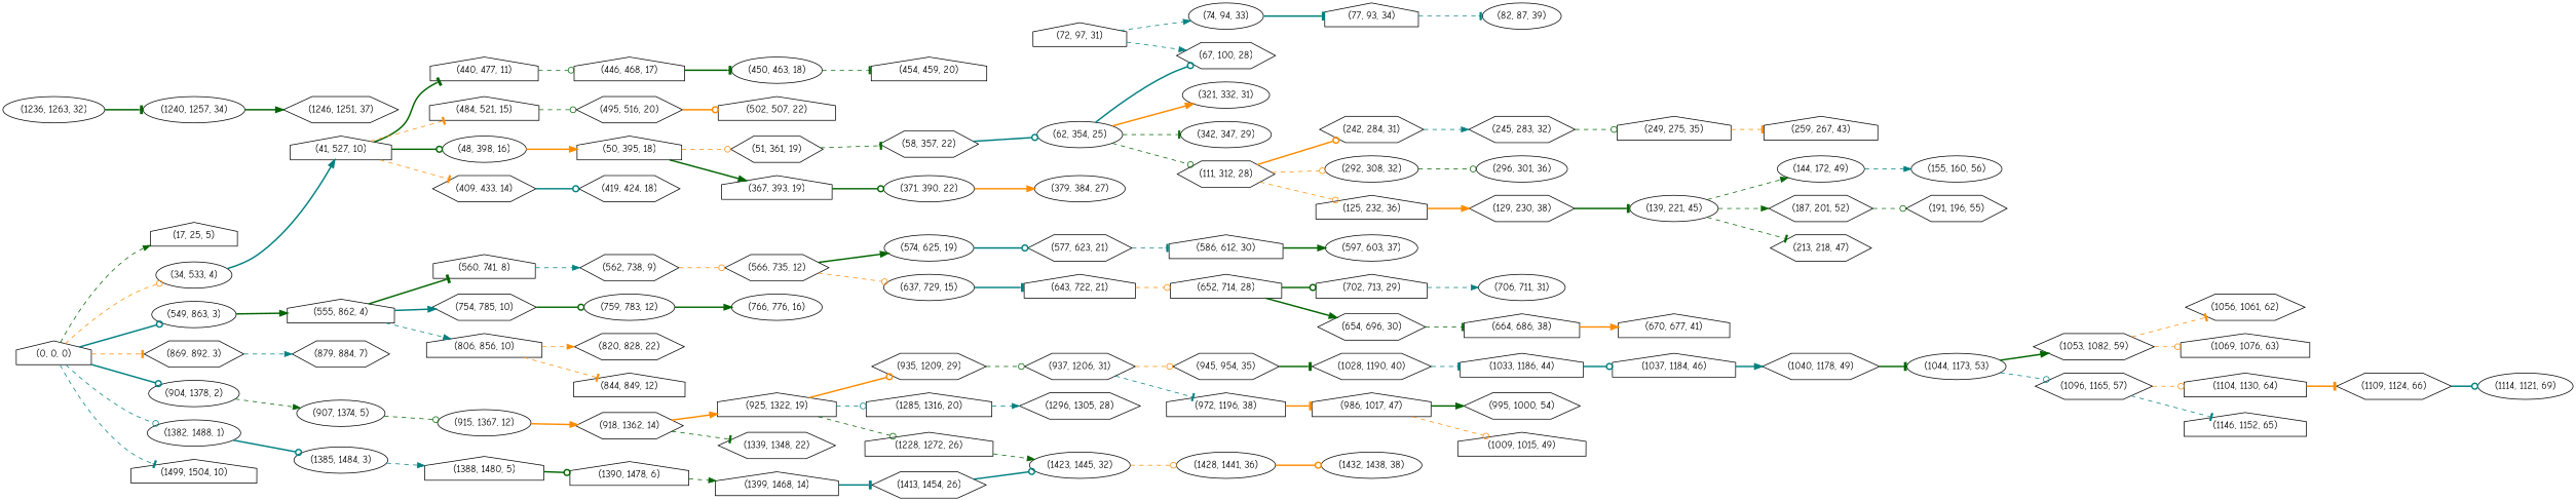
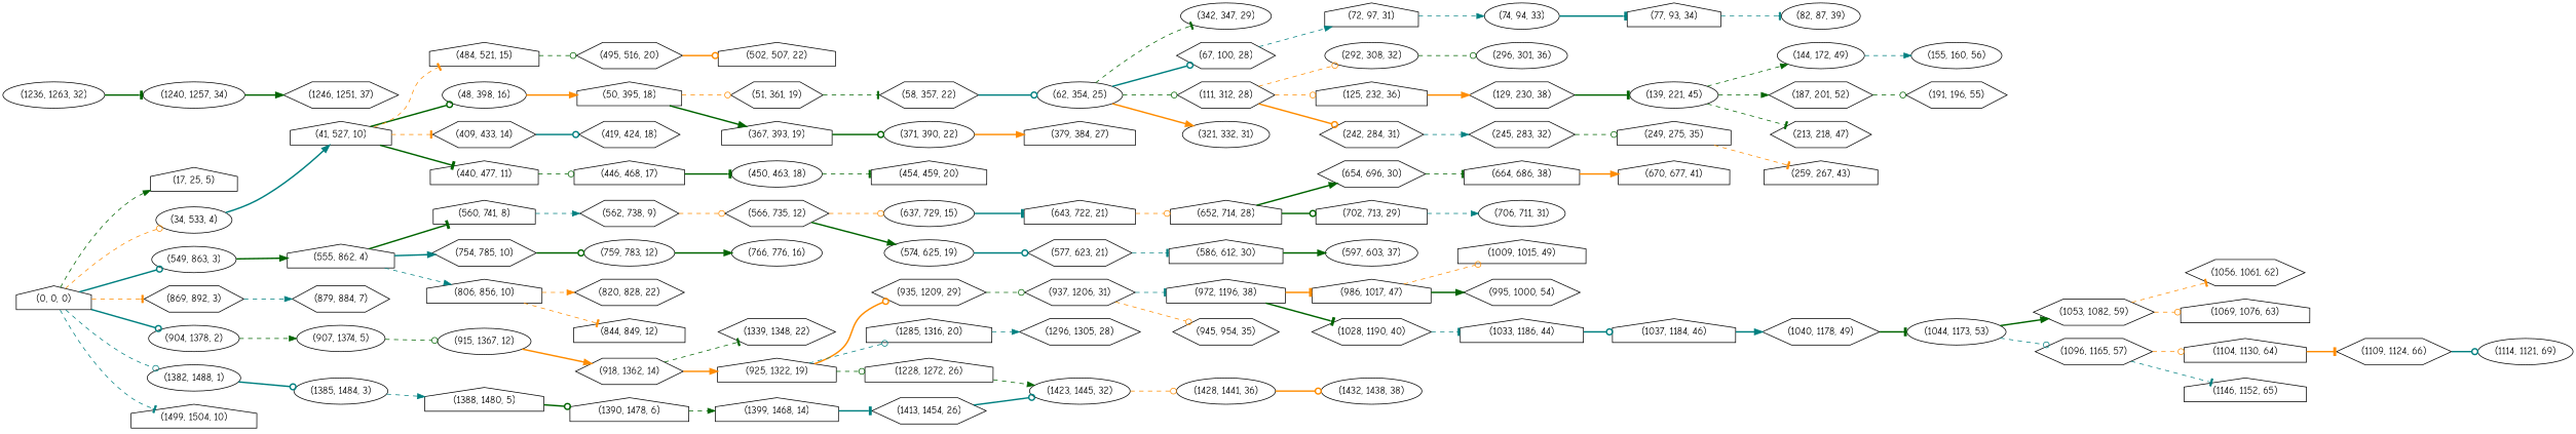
  digraph {
    fontname="Comic Neue"
    rankdir=LR
    node [fontname="Comic Neue" shape=house]
    edge [arrowhead=odot color=darkgreen fontname="Comic Neue" style=dashed]
    "(0, 0, 0)"
    "(17, 25, 5)"
    "(34, 533, 4)" [shape=ellipse]
    "(549, 863, 3)" [shape=ellipse]
    "(869, 892, 3)" [shape=hexagon]
    "(904, 1378, 2)" [shape=ellipse]
    "(1382, 1488, 1)" [shape=ellipse]
    "(1499, 1504, 10)"
    "(41, 527, 10)"
    "(555, 862, 4)"
    "(879, 884, 7)" [shape=hexagon]
    "(907, 1374, 5)" [shape=ellipse]
    "(1385, 1484, 3)" [shape=ellipse]
    "(48, 398, 16)" [shape=ellipse]
    "(409, 433, 14)" [shape=hexagon]
    "(440, 477, 11)"
    "(484, 521, 15)"
    "(50, 395, 18)"
    "(419, 424, 18)" [shape=hexagon]
    "(446, 468, 17)"
    "(495, 516, 20)" [shape=hexagon]
    "(51, 361, 19)" [shape=hexagon]
    "(367, 393, 19)"
    "(58, 357, 22)" [shape=hexagon]
    "(371, 390, 22)" [shape=ellipse]
    "(62, 354, 25)" [shape=ellipse]
    "(67, 100, 28)" [shape=hexagon]
    "(111, 312, 28)" [shape=hexagon]
    "(321, 332, 31)" [shape=ellipse]
    "(342, 347, 29)" [shape=ellipse]
    "(72, 97, 31)"
    "(125, 232, 36)"
    "(242, 284, 31)" [shape=hexagon]
    "(292, 308, 32)" [shape=ellipse]
    "(74, 94, 33)" [shape=ellipse]
    "(77, 93, 34)"
    "(82, 87, 39)" [shape=ellipse]
    "(129, 230, 38)" [shape=hexagon]
    "(245, 283, 32)" [shape=hexagon]
    "(296, 301, 36)" [shape=ellipse]
    "(139, 221, 45)" [shape=ellipse]
    "(144, 172, 49)" [shape=ellipse]
    "(187, 201, 52)" [shape=hexagon]
    "(213, 218, 47)" [shape=hexagon]
    "(155, 160, 56)" [shape=ellipse]
    "(191, 196, 55)" [shape=hexagon]
    "(249, 275, 35)"
    "(259, 267, 43)"
-   "(379, 384, 27)" [shape=ellipse]
+   "(379, 384, 27)"
    "(450, 463, 18)" [shape=ellipse]
    "(454, 459, 20)"
    "(502, 507, 22)"
    "(560, 741, 8)"
    "(754, 785, 10)" [shape=hexagon]
    "(806, 856, 10)"
    "(562, 738, 9)" [shape=hexagon]
    "(759, 783, 12)" [shape=ellipse]
    "(820, 828, 22)" [shape=hexagon]
    "(844, 849, 12)"
    "(566, 735, 12)" [shape=hexagon]
    "(574, 625, 19)" [shape=ellipse]
    "(637, 729, 15)" [shape=ellipse]
    "(577, 623, 21)" [shape=hexagon]
    "(643, 722, 21)"
    "(586, 612, 30)"
    "(597, 603, 37)" [shape=ellipse]
    "(652, 714, 28)"
    "(654, 696, 30)" [shape=hexagon]
    "(702, 713, 29)"
    "(664, 686, 38)"
    "(706, 711, 31)" [shape=ellipse]
    "(670, 677, 41)"
    "(766, 776, 16)" [shape=ellipse]
    "(915, 1367, 12)" [shape=ellipse]
    "(918, 1362, 14)" [shape=hexagon]
    "(925, 1322, 19)"
    "(1339, 1348, 22)" [shape=hexagon]
    "(935, 1209, 29)" [shape=hexagon]
    "(1228, 1272, 26)"
    "(1285, 1316, 20)"
    "(937, 1206, 31)" [shape=hexagon]
    "(1423, 1445, 32)" [shape=ellipse]
    "(1296, 1305, 28)" [shape=hexagon]
    "(945, 954, 35)" [shape=hexagon]
    "(972, 1196, 38)"
    "(986, 1017, 47)"
    "(1028, 1190, 40)" [shape=hexagon]
    "(995, 1000, 54)" [shape=hexagon]
    "(1009, 1015, 49)"
    "(1033, 1186, 44)"
    "(1037, 1184, 46)"
    "(1040, 1178, 49)" [shape=hexagon]
    "(1044, 1173, 53)" [shape=ellipse]
    "(1053, 1082, 59)" [shape=hexagon]
    "(1096, 1165, 57)" [shape=hexagon]
    "(1056, 1061, 62)" [shape=hexagon]
    "(1069, 1076, 63)"
    "(1104, 1130, 64)"
    "(1146, 1152, 65)"
    "(1109, 1124, 66)" [shape=hexagon]
    "(1114, 1121, 69)" [shape=ellipse]
    "(1236, 1263, 32)" [shape=ellipse]
    "(1240, 1257, 34)" [shape=ellipse]
    "(1246, 1251, 37)" [shape=hexagon]
    "(1388, 1480, 5)"
    "(1390, 1478, 6)"
    "(1399, 1468, 14)"
    "(1413, 1454, 26)" [shape=hexagon]
    "(1428, 1441, 36)" [shape=ellipse]
    "(1432, 1438, 38)" [shape=ellipse]
    "(0, 0, 0)" -> "(17, 25, 5)" [arrowhead=normal]
    "(0, 0, 0)" -> "(34, 533, 4)" [color=darkorange]
    "(0, 0, 0)" -> "(549, 863, 3)" [color=teal style=bold]
    "(0, 0, 0)" -> "(869, 892, 3)" [arrowhead=tee color=darkorange]
    "(0, 0, 0)" -> "(904, 1378, 2)" [color=teal style=bold]
    "(0, 0, 0)" -> "(1382, 1488, 1)" [color=teal]
    "(0, 0, 0)" -> "(1499, 1504, 10)" [arrowhead=tee color=teal]
    "(34, 533, 4)" -> "(41, 527, 10)" [arrowhead=normal color=teal style=bold]
    "(549, 863, 3)" -> "(555, 862, 4)" [arrowhead=normal style=bold]
    "(869, 892, 3)" -> "(879, 884, 7)" [arrowhead=normal color=teal]
    "(904, 1378, 2)" -> "(907, 1374, 5)" [arrowhead=normal]
    "(1382, 1488, 1)" -> "(1385, 1484, 3)" [color=teal style=bold]
    "(41, 527, 10)" -> "(48, 398, 16)" [style=bold]
    "(41, 527, 10)" -> "(409, 433, 14)" [arrowhead=tee color=darkorange]
    "(41, 527, 10)" -> "(440, 477, 11)" [arrowhead=tee style=bold]
    "(41, 527, 10)" -> "(484, 521, 15)" [arrowhead=tee color=darkorange]
    "(555, 862, 4)" -> "(560, 741, 8)" [arrowhead=tee style=bold]
    "(555, 862, 4)" -> "(754, 785, 10)" [arrowhead=normal color=teal style=bold]
    "(555, 862, 4)" -> "(806, 856, 10)" [arrowhead=normal color=teal]
    "(907, 1374, 5)" -> "(915, 1367, 12)"
    "(1385, 1484, 3)" -> "(1388, 1480, 5)" [arrowhead=normal color=teal]
    "(48, 398, 16)" -> "(50, 395, 18)" [arrowhead=normal color=darkorange style=bold]
    "(409, 433, 14)" -> "(419, 424, 18)" [color=teal style=bold]
    "(440, 477, 11)" -> "(446, 468, 17)"
    "(484, 521, 15)" -> "(495, 516, 20)"
    "(50, 395, 18)" -> "(51, 361, 19)" [color=darkorange]
    "(50, 395, 18)" -> "(367, 393, 19)" [arrowhead=normal style=bold]
    "(446, 468, 17)" -> "(450, 463, 18)" [arrowhead=tee style=bold]
    "(495, 516, 20)" -> "(502, 507, 22)" [color=darkorange style=bold]
    "(51, 361, 19)" -> "(58, 357, 22)" [arrowhead=tee]
    "(367, 393, 19)" -> "(371, 390, 22)" [style=bold]
    "(58, 357, 22)" -> "(62, 354, 25)" [color=teal style=bold]
    "(371, 390, 22)" -> "(379, 384, 27)" [arrowhead=normal color=darkorange style=bold]
    "(62, 354, 25)" -> "(67, 100, 28)" [color=teal style=bold]
    "(62, 354, 25)" -> "(111, 312, 28)"
    "(62, 354, 25)" -> "(321, 332, 31)" [arrowhead=normal color=darkorange style=bold]
    "(62, 354, 25)" -> "(342, 347, 29)" [arrowhead=tee]
-   "(72, 97, 31)" -> "(67, 100, 28)" [arrowhead=normal color=teal]
+   "(67, 100, 28)" -> "(72, 97, 31)" [arrowhead=normal color=teal]
    "(111, 312, 28)" -> "(125, 232, 36)" [color=darkorange]
    "(111, 312, 28)" -> "(242, 284, 31)" [color=darkorange style=bold]
    "(111, 312, 28)" -> "(292, 308, 32)" [color=darkorange]
    "(72, 97, 31)" -> "(74, 94, 33)" [arrowhead=normal color=teal]
    "(125, 232, 36)" -> "(129, 230, 38)" [arrowhead=normal color=darkorange style=bold]
    "(242, 284, 31)" -> "(245, 283, 32)" [arrowhead=normal color=teal]
    "(292, 308, 32)" -> "(296, 301, 36)"
    "(74, 94, 33)" -> "(77, 93, 34)" [arrowhead=tee color=teal style=bold]
    "(77, 93, 34)" -> "(82, 87, 39)" [arrowhead=tee color=teal]
    "(129, 230, 38)" -> "(139, 221, 45)" [arrowhead=tee style=bold]
    "(245, 283, 32)" -> "(249, 275, 35)"
    "(139, 221, 45)" -> "(144, 172, 49)" [arrowhead=normal]
    "(139, 221, 45)" -> "(187, 201, 52)" [arrowhead=normal]
    "(139, 221, 45)" -> "(213, 218, 47)" [arrowhead=tee]
    "(144, 172, 49)" -> "(155, 160, 56)" [arrowhead=normal color=teal]
    "(187, 201, 52)" -> "(191, 196, 55)"
    "(249, 275, 35)" -> "(259, 267, 43)" [arrowhead=tee color=darkorange]
    "(450, 463, 18)" -> "(454, 459, 20)" [arrowhead=tee]
    "(560, 741, 8)" -> "(562, 738, 9)" [arrowhead=normal color=teal]
    "(754, 785, 10)" -> "(759, 783, 12)" [style=bold]
    "(806, 856, 10)" -> "(820, 828, 22)" [arrowhead=normal color=darkorange]
    "(806, 856, 10)" -> "(844, 849, 12)" [arrowhead=tee color=darkorange]
    "(562, 738, 9)" -> "(566, 735, 12)" [color=darkorange]
    "(759, 783, 12)" -> "(766, 776, 16)" [arrowhead=normal style=bold]
    "(566, 735, 12)" -> "(574, 625, 19)" [arrowhead=normal style=bold]
    "(566, 735, 12)" -> "(637, 729, 15)" [color=darkorange]
    "(574, 625, 19)" -> "(577, 623, 21)" [color=teal style=bold]
    "(637, 729, 15)" -> "(643, 722, 21)" [arrowhead=tee color=teal style=bold]
    "(577, 623, 21)" -> "(586, 612, 30)" [arrowhead=tee color=teal]
    "(643, 722, 21)" -> "(652, 714, 28)" [color=darkorange]
    "(586, 612, 30)" -> "(597, 603, 37)" [arrowhead=normal style=bold]
    "(652, 714, 28)" -> "(654, 696, 30)" [arrowhead=normal style=bold]
    "(652, 714, 28)" -> "(702, 713, 29)" [style=bold]
    "(654, 696, 30)" -> "(664, 686, 38)" [arrowhead=tee]
    "(702, 713, 29)" -> "(706, 711, 31)" [arrowhead=normal color=teal]
    "(664, 686, 38)" -> "(670, 677, 41)" [arrowhead=normal color=darkorange style=bold]
    "(915, 1367, 12)" -> "(918, 1362, 14)" [arrowhead=normal color=darkorange style=bold]
    "(918, 1362, 14)" -> "(925, 1322, 19)" [arrowhead=normal color=darkorange style=bold]
    "(918, 1362, 14)" -> "(1339, 1348, 22)" [arrowhead=tee]
    "(925, 1322, 19)" -> "(935, 1209, 29)" [color=darkorange style=bold]
    "(925, 1322, 19)" -> "(1228, 1272, 26)"
    "(925, 1322, 19)" -> "(1285, 1316, 20)" [color=teal]
    "(935, 1209, 29)" -> "(937, 1206, 31)"
    "(1228, 1272, 26)" -> "(1423, 1445, 32)" [arrowhead=normal]
    "(1285, 1316, 20)" -> "(1296, 1305, 28)" [arrowhead=normal color=teal]
    "(937, 1206, 31)" -> "(945, 954, 35)" [color=darkorange]
    "(937, 1206, 31)" -> "(972, 1196, 38)" [arrowhead=tee color=teal]
    "(1423, 1445, 32)" -> "(1428, 1441, 36)" [color=darkorange]
    "(972, 1196, 38)" -> "(986, 1017, 47)" [arrowhead=tee color=darkorange style=bold]
-   "(945, 954, 35)" -> "(1028, 1190, 40)" [arrowhead=tee style=bold]
+   "(972, 1196, 38)" -> "(1028, 1190, 40)" [arrowhead=tee style=bold]
    "(986, 1017, 47)" -> "(995, 1000, 54)" [arrowhead=normal style=bold]
    "(986, 1017, 47)" -> "(1009, 1015, 49)" [color=darkorange]
    "(1028, 1190, 40)" -> "(1033, 1186, 44)" [arrowhead=tee color=teal]
    "(1033, 1186, 44)" -> "(1037, 1184, 46)" [color=teal style=bold]
    "(1037, 1184, 46)" -> "(1040, 1178, 49)" [arrowhead=normal color=teal style=bold]
    "(1040, 1178, 49)" -> "(1044, 1173, 53)" [arrowhead=tee style=bold]
    "(1044, 1173, 53)" -> "(1053, 1082, 59)" [arrowhead=normal style=bold]
    "(1044, 1173, 53)" -> "(1096, 1165, 57)" [color=teal]
    "(1053, 1082, 59)" -> "(1056, 1061, 62)" [arrowhead=tee color=darkorange]
    "(1053, 1082, 59)" -> "(1069, 1076, 63)" [color=darkorange]
    "(1096, 1165, 57)" -> "(1104, 1130, 64)" [color=darkorange]
    "(1096, 1165, 57)" -> "(1146, 1152, 65)" [arrowhead=tee color=teal]
    "(1104, 1130, 64)" -> "(1109, 1124, 66)" [arrowhead=tee color=darkorange style=bold]
    "(1109, 1124, 66)" -> "(1114, 1121, 69)" [color=teal style=bold]
    "(1236, 1263, 32)" -> "(1240, 1257, 34)" [arrowhead=tee style=bold]
    "(1240, 1257, 34)" -> "(1246, 1251, 37)" [arrowhead=normal style=bold]
    "(1388, 1480, 5)" -> "(1390, 1478, 6)" [style=bold]
    "(1390, 1478, 6)" -> "(1399, 1468, 14)" [arrowhead=normal]
    "(1399, 1468, 14)" -> "(1413, 1454, 26)" [arrowhead=tee color=teal style=bold]
    "(1413, 1454, 26)" -> "(1423, 1445, 32)" [color=teal style=bold]
    "(1428, 1441, 36)" -> "(1432, 1438, 38)" [color=darkorange style=bold]
  }
